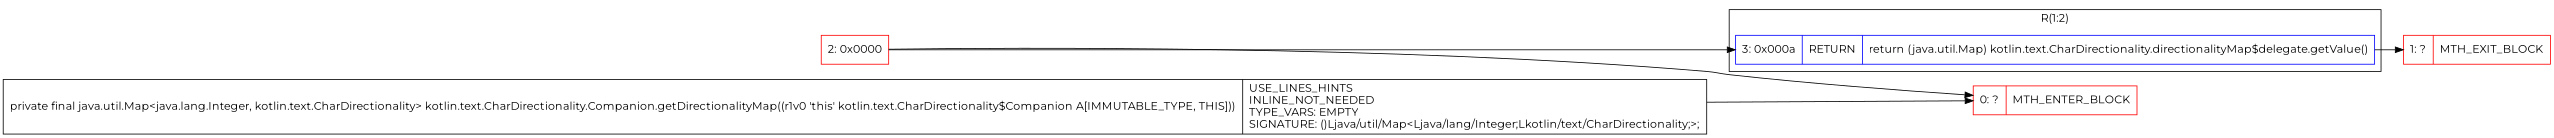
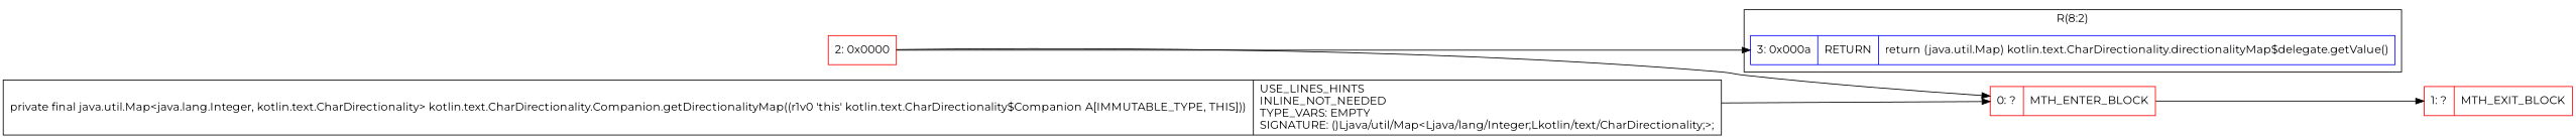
  digraph {
    fontname=Montserrat
    rankdir=LR
    node [color=red fontname=Montserrat shape=record]
    edge [fontname=Montserrat]
    n1 [color=blue label="{3\:\ 0x000a|RETURN\l|return (java.util.Map) kotlin.text.CharDirectionality.directionalityMap$delegate.getValue()\l}"]
    n2 [label="{1\:\ ?|MTH_EXIT_BLOCK\l}"]
    n3 [label="{0\:\ ?|MTH_ENTER_BLOCK\l}"]
    n4 [label="{2\:\ 0x0000}"]
    n5 [label="{private final java.util.Map\<java.lang.Integer, kotlin.text.CharDirectionality\> kotlin.text.CharDirectionality.Companion.getDirectionalityMap((r1v0 'this' kotlin.text.CharDirectionality$Companion A[IMMUTABLE_TYPE, THIS]))  | USE_LINES_HINTS\lINLINE_NOT_NEEDED\lTYPE_VARS: EMPTY\lSIGNATURE: ()Ljava\/util\/Map\<Ljava\/lang\/Integer;Lkotlin\/text\/CharDirectionality;\>;\l}" color=""]
    subgraph cluster_1 {
-     label="R(1:2)"
+     label="R(8:2)"
      n1
    }
-   n1 -> n2
+   n3 -> n2
    n4 -> n1
    n4 -> n3
    n5 -> n3
  }
